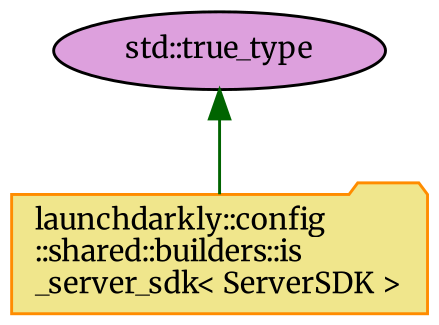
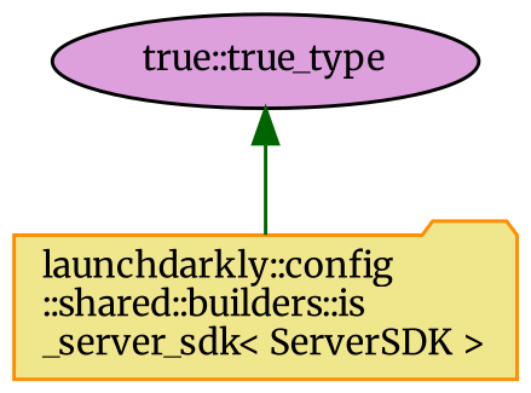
  digraph {
    fontname=Merriweather
    node [fontname=Merriweather fontsize=10 style=filled]
    n1 [color=darkorange fillcolor=khaki fontcolor=black height=0.2 label="launchdarkly::config\l::shared::builders::is\l_server_sdk\< ServerSDK \>" shape=folder width=0.4]
-   n2 [color=black fillcolor=plum height=0.2 label="std::true_type" shape=ellipse width=0.4]
+   n2 [color=black fillcolor=plum height=0.2 label="true::true_type" shape=ellipse width=0.4]
    n2 -> n1 [color=darkgreen dir=back fontname=Merriweather fontsize=10 labelfontname=Helvetica labelfontsize=10 style=solid]
  }
